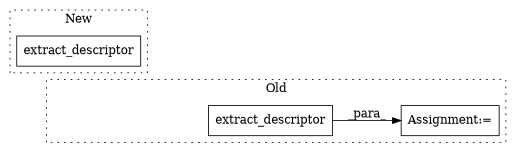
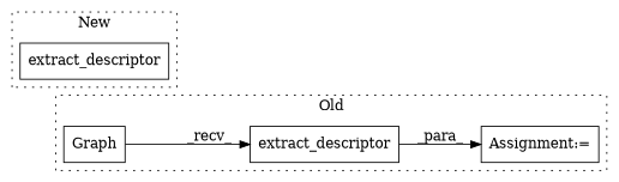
  digraph {
    rankdir=LR
    node [a=32 l=20 shape=box]
+   n1 [l="6,1" label="Graph" s="5234,5245"]
    n2 [a=7 l=1 label="Assignment:=" s=5233]
    n3 [label=extract_descriptor s=5247]
    n4 [label=extract_descriptor s=5501]
    subgraph cluster_1 {
      label=Old
      style=dotted
+     n1
      n2
      n3
    }
    subgraph cluster_2 {
      label=New
      style=dotted
      n4
    }
+   n1 -> n3 [label=_recv_]
    n3 -> n2 [label=_para_]
  }
